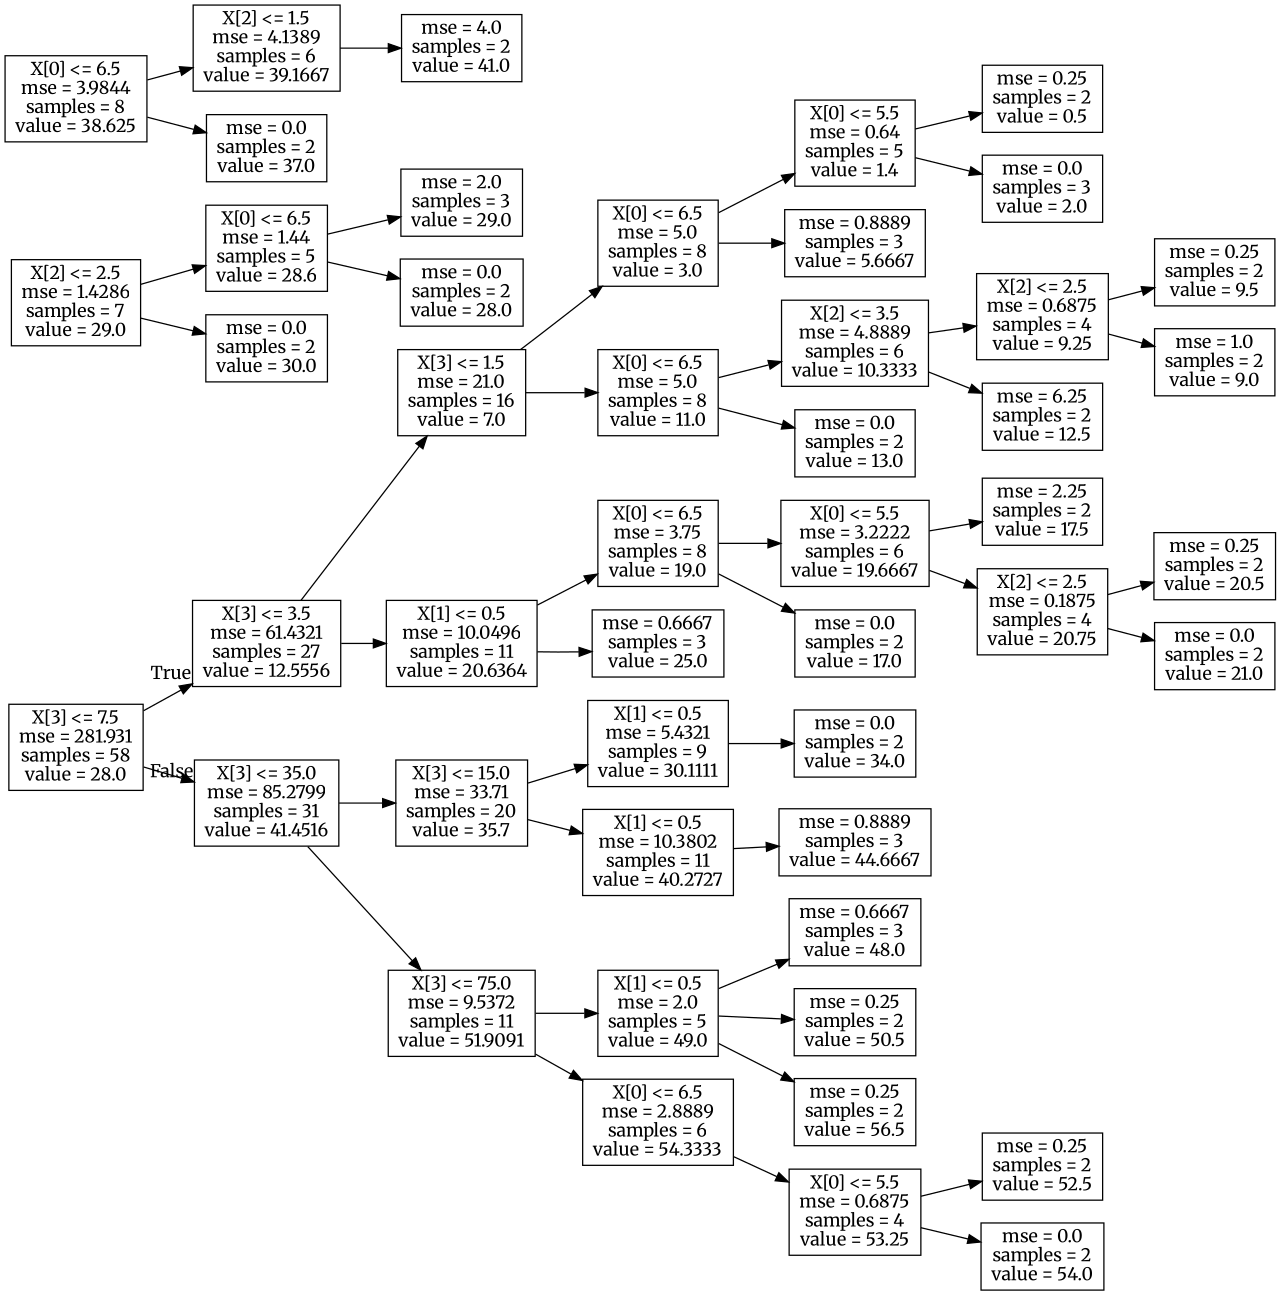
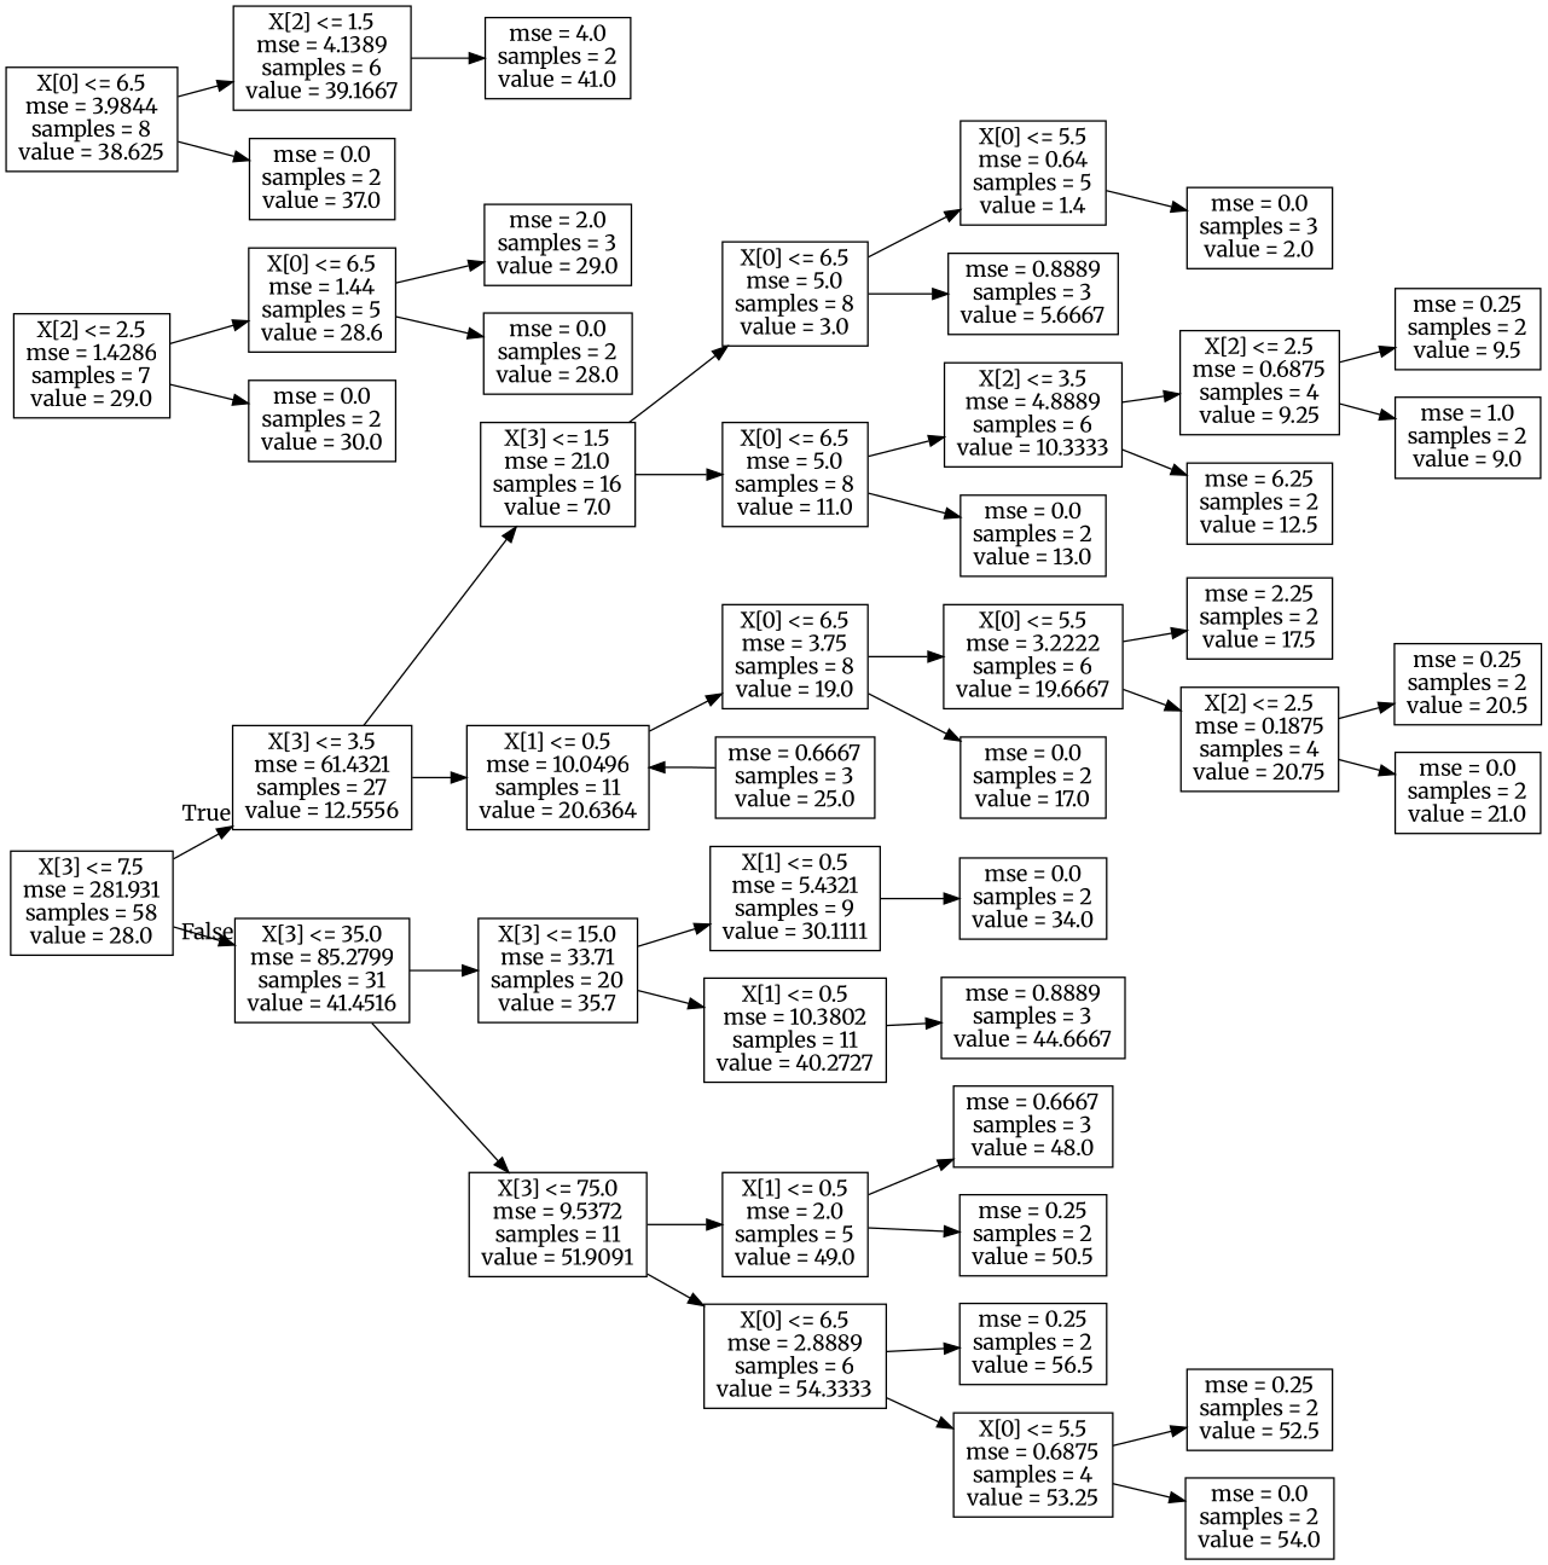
  digraph {
    fontname=Merriweather
    rankdir=LR
    node [fontname=Merriweather shape=box]
    edge [fontname=Merriweather]
    n1 [label="X[3] <= 7.5\nmse = 281.931\nsamples = 58\nvalue = 28.0"]
    n2 [label="X[3] <= 3.5\nmse = 61.4321\nsamples = 27\nvalue = 12.5556"]
    n3 [label="X[3] <= 35.0\nmse = 85.2799\nsamples = 31\nvalue = 41.4516"]
    n4 [label="X[3] <= 1.5\nmse = 21.0\nsamples = 16\nvalue = 7.0"]
    n5 [label="X[1] <= 0.5\nmse = 10.0496\nsamples = 11\nvalue = 20.6364"]
    n6 [label="X[3] <= 15.0\nmse = 33.71\nsamples = 20\nvalue = 35.7"]
    n7 [label="X[3] <= 75.0\nmse = 9.5372\nsamples = 11\nvalue = 51.9091"]
    n8 [label="X[0] <= 6.5\nmse = 5.0\nsamples = 8\nvalue = 3.0"]
    n9 [label="X[0] <= 6.5\nmse = 5.0\nsamples = 8\nvalue = 11.0"]
    n10 [label="X[0] <= 6.5\nmse = 3.75\nsamples = 8\nvalue = 19.0"]
    n11 [label="mse = 0.6667\nsamples = 3\nvalue = 25.0"]
    n12 [label="X[0] <= 5.5\nmse = 0.64\nsamples = 5\nvalue = 1.4"]
    n13 [label="mse = 0.8889\nsamples = 3\nvalue = 5.6667"]
    n14 [label="X[2] <= 3.5\nmse = 4.8889\nsamples = 6\nvalue = 10.3333"]
    n15 [label="mse = 0.0\nsamples = 2\nvalue = 13.0"]
-   n16 [label="mse = 0.25\nsamples = 2\nvalue = 0.5"]
    n17 [label="mse = 0.0\nsamples = 3\nvalue = 2.0"]
    n18 [label="X[2] <= 2.5\nmse = 0.6875\nsamples = 4\nvalue = 9.25"]
    n19 [label="mse = 6.25\nsamples = 2\nvalue = 12.5"]
    n20 [label="mse = 0.25\nsamples = 2\nvalue = 9.5"]
    n21 [label="mse = 1.0\nsamples = 2\nvalue = 9.0"]
    n22 [label="X[0] <= 5.5\nmse = 3.2222\nsamples = 6\nvalue = 19.6667"]
    n23 [label="mse = 0.0\nsamples = 2\nvalue = 17.0"]
    n24 [label="mse = 2.25\nsamples = 2\nvalue = 17.5"]
    n25 [label="X[2] <= 2.5\nmse = 0.1875\nsamples = 4\nvalue = 20.75"]
    n26 [label="mse = 0.25\nsamples = 2\nvalue = 20.5"]
    n27 [label="mse = 0.0\nsamples = 2\nvalue = 21.0"]
    n28 [label="X[1] <= 0.5\nmse = 5.4321\nsamples = 9\nvalue = 30.1111"]
    n29 [label="X[1] <= 0.5\nmse = 10.3802\nsamples = 11\nvalue = 40.2727"]
    n30 [label="X[1] <= 0.5\nmse = 2.0\nsamples = 5\nvalue = 49.0"]
    n31 [label="X[0] <= 6.5\nmse = 2.8889\nsamples = 6\nvalue = 54.3333"]
    n32 [label="mse = 0.0\nsamples = 2\nvalue = 34.0"]
    n33 [label="mse = 0.8889\nsamples = 3\nvalue = 44.6667"]
    n34 [label="X[2] <= 2.5\nmse = 1.4286\nsamples = 7\nvalue = 29.0"]
    n35 [label="X[0] <= 6.5\nmse = 1.44\nsamples = 5\nvalue = 28.6"]
    n36 [label="mse = 0.0\nsamples = 2\nvalue = 30.0"]
    n37 [label="mse = 2.0\nsamples = 3\nvalue = 29.0"]
    n38 [label="mse = 0.0\nsamples = 2\nvalue = 28.0"]
    n39 [label="X[0] <= 6.5\nmse = 3.9844\nsamples = 8\nvalue = 38.625"]
    n40 [label="X[2] <= 1.5\nmse = 4.1389\nsamples = 6\nvalue = 39.1667"]
    n41 [label="mse = 0.0\nsamples = 2\nvalue = 37.0"]
    n42 [label="mse = 4.0\nsamples = 2\nvalue = 41.0"]
    n43 [label="mse = 0.6667\nsamples = 3\nvalue = 48.0"]
    n44 [label="mse = 0.25\nsamples = 2\nvalue = 50.5"]
    n45 [label="X[0] <= 5.5\nmse = 0.6875\nsamples = 4\nvalue = 53.25"]
    n46 [label="mse = 0.25\nsamples = 2\nvalue = 56.5"]
    n47 [label="mse = 0.25\nsamples = 2\nvalue = 52.5"]
    n48 [label="mse = 0.0\nsamples = 2\nvalue = 54.0"]
    n1 -> n2 [headlabel=True labelangle=45 labeldistance=2.5]
    n1 -> n3 [headlabel=False labelangle=-45 labeldistance=2.5]
    n2 -> n4
    n2 -> n5
    n3 -> n6
    n3 -> n7
    n4 -> n8
    n4 -> n9
    n5 -> n10
-   n5 -> n11
+   n11 -> n5
    n6 -> n28
    n6 -> n29
    n7 -> n30
    n7 -> n31
    n8 -> n12
    n8 -> n13
    n9 -> n14
    n9 -> n15
    n10 -> n22
    n10 -> n23
-   n12 -> n16
    n12 -> n17
    n14 -> n18
    n14 -> n19
    n18 -> n20
    n18 -> n21
    n22 -> n24
    n22 -> n25
    n25 -> n26
    n25 -> n27
    n28 -> n32
    n29 -> n33
    n30 -> n43
    n30 -> n44
    n31 -> n45
-   n30 -> n46
+   n31 -> n46
    n34 -> n35
    n34 -> n36
    n35 -> n37
    n35 -> n38
    n39 -> n40
    n39 -> n41
    n40 -> n42
    n45 -> n47
    n45 -> n48
  }
